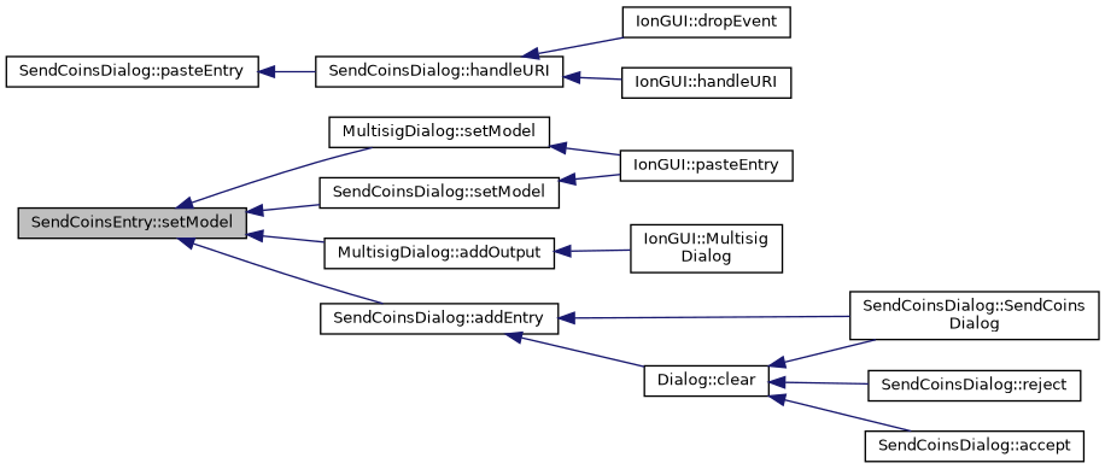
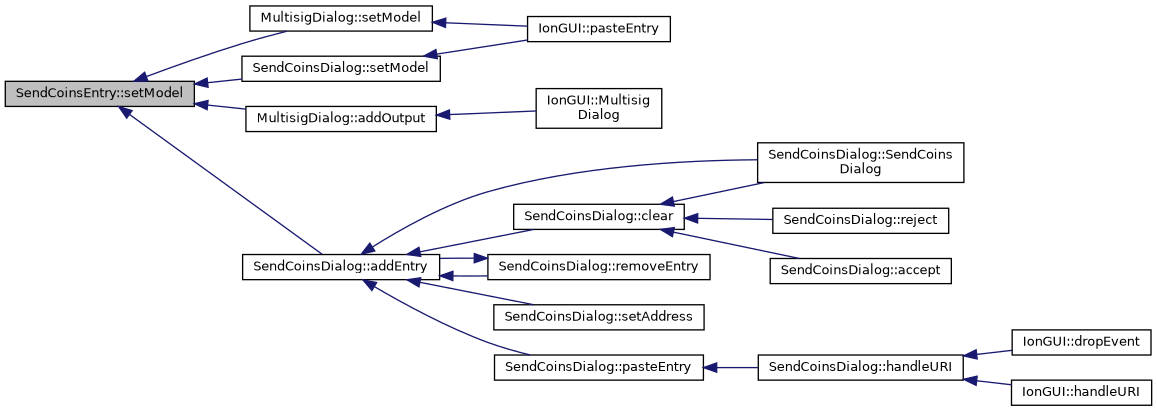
  digraph {
    rankdir=LR
    node [color=black fillcolor=white fontname=Helvetica fontsize=10 shape=record style=filled]
    edge [color=midnightblue dir=back fontname=Helvetica fontsize=10 labelfontname=Helvetica labelfontsize=10 style=solid]
    n1 [fillcolor=grey75 fontcolor=black height=0.2 label="SendCoinsEntry::setModel" width=0.4]
    n2 [height=0.2 label="MultisigDialog::setModel" width=0.4]
    n3 [height=0.2 label="MultisigDialog::addOutput" width=0.4]
    n4 [height=0.2 label="SendCoinsDialog::setModel" width=0.4]
    n5 [height=0.2 label="SendCoinsDialog::addEntry" width=0.4]
    n6 [height=0.2 label="IonGUI::pasteEntry" width=0.4]
    n7 [height=0.2 label="IonGUI::Multisig\lDialog" width=0.4]
    n8 [height=0.2 label="SendCoinsDialog::SendCoins\lDialog" width=0.4]
-   n9 [height=0.2 label="Dialog::clear" width=0.4]
+   n9 [height=0.2 label="SendCoinsDialog::clear" width=0.4]
+   n10 [height=0.2 label="SendCoinsDialog::removeEntry" width=0.4]
+   n11 [height=0.2 label="SendCoinsDialog::setAddress" width=0.4]
    n12 [height=0.2 label="SendCoinsDialog::pasteEntry" width=0.4]
    n13 [height=0.2 label="SendCoinsDialog::reject" width=0.4]
    n14 [height=0.2 label="SendCoinsDialog::accept" width=0.4]
    n15 [height=0.2 label="SendCoinsDialog::handleURI" width=0.4]
    n16 [height=0.2 label="IonGUI::dropEvent" width=0.4]
    n17 [height=0.2 label="IonGUI::handleURI" width=0.4]
    n1 -> n2
    n1 -> n3
    n1 -> n4
    n1 -> n5
    n2 -> n6
    n3 -> n7
    n4 -> n6
    n5 -> n8
    n5 -> n9
+   n5 -> n10
+   n5 -> n11
+   n5 -> n12
    n9 -> n8
    n9 -> n13
    n9 -> n14
+   n10 -> n5
    n12 -> n15
    n15 -> n16
    n15 -> n17
  }
